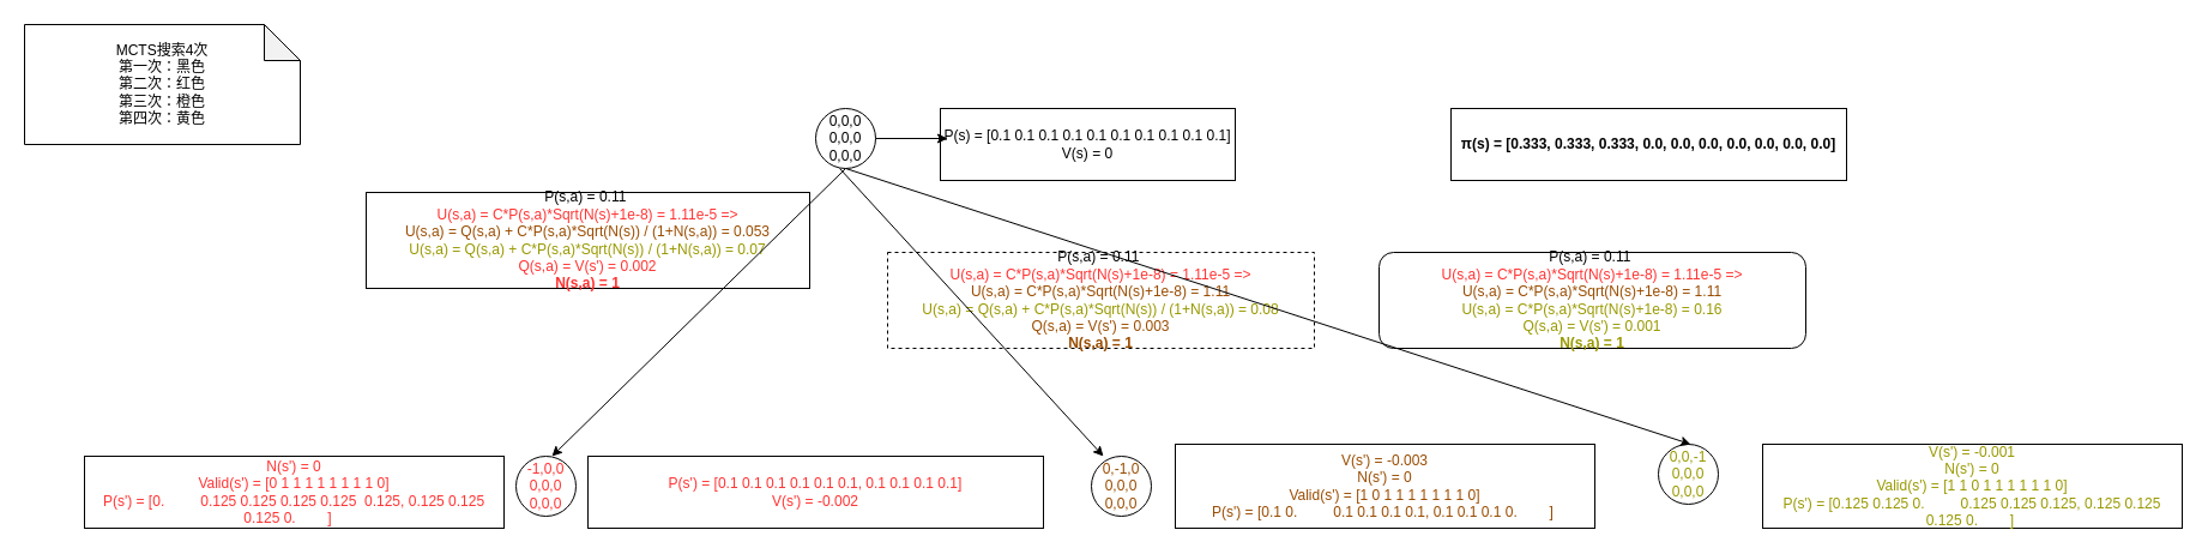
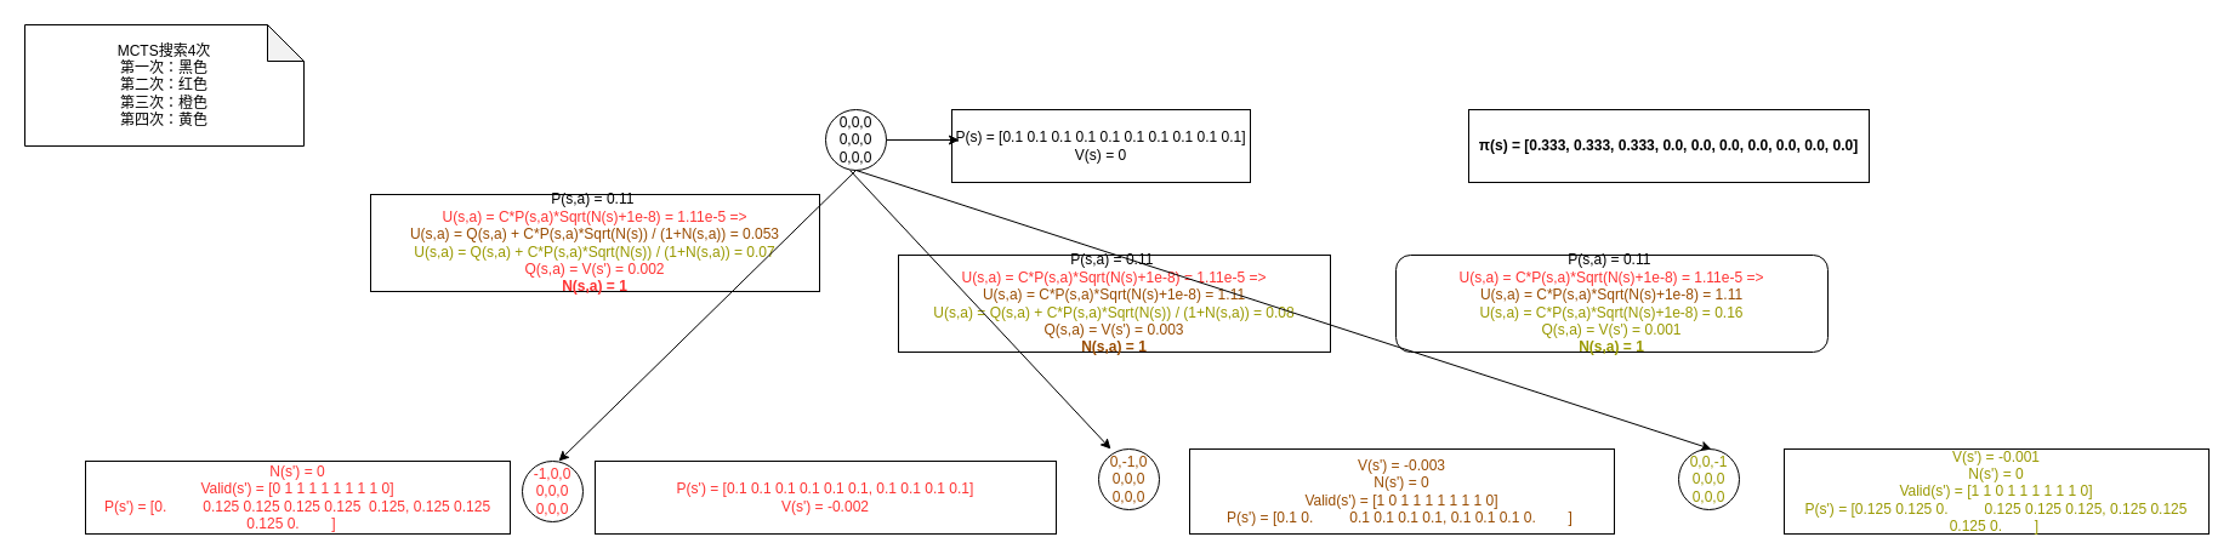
  <mxCell id="0" />
  <mxCell id="1" parent="0" />
  <mxCell id="2" value="0,0,0&lt;br&gt;0,0,0&lt;br&gt;0,0,0" style="ellipse;whiteSpace=wrap;html=1;aspect=fixed;" vertex="1" parent="1"><mxGeometry x="680" y="90" width="50" height="50" as="geometry" /></mxCell>
  <mxCell id="3" value="P(s) =&amp;nbsp;[0.1 0.1 0.1 0.1 0.1 0.1 0.1 0.1 0.1 0.1]&lt;br&gt;V(s) = 0" style="rounded=0;whiteSpace=wrap;html=1;" vertex="1" parent="1"><mxGeometry x="784" y="90" width="246" height="60" as="geometry" /></mxCell>
  <mxCell id="4" value="" style="endArrow=classic;html=1;exitX=1;exitY=0.5;exitDx=0;exitDy=0;" edge="1" parent="1" source="2"><mxGeometry width="50" height="50" relative="1" as="geometry"><mxPoint x="740" y="260" as="sourcePoint" /><mxPoint x="790" y="115" as="targetPoint" /></mxGeometry></mxCell>
  <mxCell id="5" value="P(s,a) = 0.11&amp;nbsp;&lt;br&gt;&lt;font color=&quot;#ff3333&quot;&gt;U(s,a) = C*P(s,a)*Sqrt(N(s)+1e-8) =&amp;nbsp;1.11e-5 =&amp;gt;&lt;br&gt;&lt;/font&gt;&lt;font color=&quot;#994c00&quot;&gt;U(s,a) = Q(s,a) + C*P(s,a)*Sqrt(N(s)) / (1+N(s,a)) =&amp;nbsp;0.053&lt;br&gt;&lt;/font&gt;&lt;font color=&quot;#999900&quot;&gt;U(s,a) = Q(s,a) + C*P(s,a)*Sqrt(N(s)) / (1+N(s,a)) =&amp;nbsp;0.07&lt;/font&gt;&lt;br&gt;&lt;font color=&quot;#ff3333&quot;&gt;Q(s,a) = V(s') = 0.002&lt;/font&gt;&lt;br&gt;&lt;font color=&quot;#ff3333&quot;&gt;&lt;b&gt;N(s,a) = 1&lt;/b&gt;&lt;/font&gt;" style="rounded=0;whiteSpace=wrap;html=1;" vertex="1" parent="1"><mxGeometry x="305" y="160" width="370" height="80" as="geometry" /></mxCell>
  <mxCell id="6" value="" style="endArrow=classic;html=1;exitX=0.5;exitY=1;exitDx=0;exitDy=0;" edge="1" parent="1" source="2"><mxGeometry width="50" height="50" relative="1" as="geometry"><mxPoint x="350" y="370" as="sourcePoint" /><mxPoint x="460" y="380" as="targetPoint" /></mxGeometry></mxCell>
  <mxCell id="7" value="&lt;font color=&quot;#ff3333&quot;&gt;-1,0,0&lt;br&gt;0,0,0&lt;br&gt;0,0,0&lt;/font&gt;" style="ellipse;whiteSpace=wrap;html=1;aspect=fixed;" vertex="1" parent="1"><mxGeometry x="430" y="380" width="50" height="50" as="geometry" /></mxCell>
  <mxCell id="8" value="&lt;font color=&quot;#ff3333&quot;&gt;N(s') = 0&lt;br&gt;Valid(s') =&amp;nbsp;[0 1 1 1 1 1 1 1 1 0]&lt;br&gt;P(s') = [0.&amp;nbsp; &amp;nbsp; &amp;nbsp; &amp;nbsp; &amp;nbsp;0.125 0.125 0.125 0.125&amp;nbsp; 0.125, 0.125 0.125 0.125 0.&amp;nbsp; &amp;nbsp; &amp;nbsp; &amp;nbsp; ]&amp;nbsp; &amp;nbsp;&lt;/font&gt;" style="rounded=0;whiteSpace=wrap;html=1;" vertex="1" parent="1"><mxGeometry x="70" y="380" width="350" height="60" as="geometry" /></mxCell>
  <mxCell id="9" value="&lt;font color=&quot;#ff3333&quot;&gt;P(s') =&amp;nbsp;[0.1 0.1 0.1 0.1 0.1 0.1, 0.1 0.1 0.1 0.1]&lt;br&gt;V(s') = -0.002&lt;/font&gt;" style="rounded=0;whiteSpace=wrap;html=1;" vertex="1" parent="1"><mxGeometry x="490" y="380" width="380" height="60" as="geometry" /></mxCell>
- <mxCell id="10" value="P(s,a) = 0.11&amp;nbsp;&lt;br&gt;&lt;span style=&quot;color: rgb(255 , 51 , 51)&quot;&gt;U(s,a) = C*P(s,a)*Sqrt(N(s)+1e-8) =&amp;nbsp;1.11e-5 =&amp;gt;&lt;br&gt;&lt;/span&gt;&lt;font color=&quot;#994c00&quot;&gt;U(s,a) = C*P(s,a)*Sqrt(N(s)+1e-8) =&amp;nbsp;1.11&lt;br&gt;&lt;/font&gt;&lt;span style=&quot;color: rgb(153 , 153 , 0)&quot;&gt;U(s,a) = Q(s,a) + C*P(s,a)*Sqrt(N(s)) / (1+N(s,a)) =&amp;nbsp;0.08&lt;/span&gt;&lt;font color=&quot;#994c00&quot;&gt;&lt;br&gt;Q(s,a) = V(s') =&amp;nbsp;&lt;/font&gt;&lt;span style=&quot;color: rgb(153 , 76 , 0)&quot;&gt;0.003&lt;/span&gt;&lt;font color=&quot;#994c00&quot;&gt;&lt;br&gt;&lt;b&gt;N(s,a) = 1&lt;/b&gt;&lt;/font&gt;&lt;span style=&quot;color: rgb(255 , 51 , 51)&quot;&gt;&lt;br&gt;&lt;/span&gt;" style="rounded=0;whiteSpace=wrap;html=1;dashed=1;" vertex="1" parent="1"><mxGeometry x="740" y="210" width="356" height="80" as="geometry" /></mxCell>
- <mxCell id="11" value="&lt;font color=&quot;#994c00&quot;&gt;0,-1,0&lt;br&gt;0,0,0&lt;br&gt;0,0,0&lt;/font&gt;" style="ellipse;whiteSpace=wrap;html=1;aspect=fixed;" vertex="1" parent="1"><mxGeometry x="910" y="380" width="50" height="50" as="geometry" /></mxCell>
+ <mxCell id="10" value="P(s,a) = 0.11&amp;nbsp;&lt;br&gt;&lt;span style=&quot;color: rgb(255 , 51 , 51)&quot;&gt;U(s,a) = C*P(s,a)*Sqrt(N(s)+1e-8) =&amp;nbsp;1.11e-5 =&amp;gt;&lt;br&gt;&lt;/span&gt;&lt;font color=&quot;#994c00&quot;&gt;U(s,a) = C*P(s,a)*Sqrt(N(s)+1e-8) =&amp;nbsp;1.11&lt;br&gt;&lt;/font&gt;&lt;span style=&quot;color: rgb(153 , 153 , 0)&quot;&gt;U(s,a) = Q(s,a) + C*P(s,a)*Sqrt(N(s)) / (1+N(s,a)) =&amp;nbsp;0.08&lt;/span&gt;&lt;font color=&quot;#994c00&quot;&gt;&lt;br&gt;Q(s,a) = V(s') =&amp;nbsp;&lt;/font&gt;&lt;span style=&quot;color: rgb(153 , 76 , 0)&quot;&gt;0.003&lt;/span&gt;&lt;font color=&quot;#994c00&quot;&gt;&lt;br&gt;&lt;b&gt;N(s,a) = 1&lt;/b&gt;&lt;/font&gt;&lt;span style=&quot;color: rgb(255 , 51 , 51)&quot;&gt;&lt;br&gt;&lt;/span&gt;" style="rounded=0;whiteSpace=wrap;html=1;" vertex="1" parent="1"><mxGeometry x="740" y="210" width="356" height="80" as="geometry" /></mxCell>
+ <mxCell id="11" value="&lt;font color=&quot;#994c00&quot;&gt;0,-1,0&lt;br&gt;0,0,0&lt;br&gt;0,0,0&lt;/font&gt;" style="ellipse;whiteSpace=wrap;html=1;aspect=fixed;" vertex="1" parent="1"><mxGeometry x="905" y="370" width="50" height="50" as="geometry" /></mxCell>
  <mxCell id="12" value="" style="endArrow=classic;html=1;entryX=0.2;entryY=0;entryDx=0;entryDy=0;entryPerimeter=0;" edge="1" parent="1" target="11"><mxGeometry width="50" height="50" relative="1" as="geometry"><mxPoint x="700" y="140" as="sourcePoint" /><mxPoint x="470" y="390" as="targetPoint" /></mxGeometry></mxCell>
  <mxCell id="13" value="&lt;span style=&quot;color: rgb(153 , 76 , 0)&quot;&gt;V(s') =&amp;nbsp;-0.003&lt;/span&gt;&lt;font color=&quot;#994c00&quot;&gt;&lt;br&gt;N(s') = 0&lt;br&gt;Valid(s') = [1 0 1 1 1 1 1 1 1 0]&lt;br&gt;P(s') = [0.1 0.&amp;nbsp; &amp;nbsp; &amp;nbsp; &amp;nbsp; &amp;nbsp;0.1 0.1 0.1 0.1, 0.1 0.1 0.1 0.&amp;nbsp; &amp;nbsp; &amp;nbsp; &amp;nbsp; ]&amp;nbsp;&lt;/font&gt;" style="rounded=0;whiteSpace=wrap;html=1;" vertex="1" parent="1"><mxGeometry x="980" y="370" width="350" height="70" as="geometry" /></mxCell>
  <mxCell id="14" value="P(s,a) = 0.11&amp;nbsp;&lt;br&gt;&lt;span style=&quot;color: rgb(255 , 51 , 51)&quot;&gt;U(s,a) = C*P(s,a)*Sqrt(N(s)+1e-8) =&amp;nbsp;1.11e-5 =&amp;gt;&lt;br&gt;&lt;/span&gt;&lt;font color=&quot;#994c00&quot;&gt;U(s,a) = C*P(s,a)*Sqrt(N(s)+1e-8) =&amp;nbsp;1.11&lt;br&gt;&lt;/font&gt;&lt;font color=&quot;#999900&quot;&gt;U(s,a) = C*P(s,a)*Sqrt(N(s)+1e-8) = 0.16&lt;/font&gt;&lt;br&gt;&lt;font color=&quot;#999900&quot;&gt;Q(s,a) = V(s') =&amp;nbsp;&lt;/font&gt;&lt;span style=&quot;color: rgb(153 , 153 , 0)&quot;&gt;0.001&lt;/span&gt;&lt;font color=&quot;#999900&quot;&gt;&lt;br&gt;&lt;b&gt;N(s,a) = 1&lt;/b&gt;&lt;/font&gt;&lt;span style=&quot;color: rgb(255 , 51 , 51)&quot;&gt;&lt;br&gt;&lt;/span&gt;" style="whiteSpace=wrap;html=1;rounded=1;" vertex="1" parent="1"><mxGeometry x="1150" y="210" width="356" height="80" as="geometry" /></mxCell>
  <mxCell id="15" value="&lt;font color=&quot;#999900&quot;&gt;0,0,-1&lt;br&gt;0,0,0&lt;br&gt;0,0,0&lt;/font&gt;" style="ellipse;whiteSpace=wrap;html=1;aspect=fixed;" vertex="1" parent="1"><mxGeometry x="1383" y="370" width="50" height="50" as="geometry" /></mxCell>
  <mxCell id="16" value="" style="endArrow=classic;html=1;exitX=0.5;exitY=1;exitDx=0;exitDy=0;" edge="1" parent="1" source="2"><mxGeometry width="50" height="50" relative="1" as="geometry"><mxPoint x="710" y="150" as="sourcePoint" /><mxPoint x="1410" y="370" as="targetPoint" /></mxGeometry></mxCell>
  <mxCell id="17" value="&lt;span style=&quot;color: rgb(153 , 153 , 0)&quot;&gt;V(s') =&amp;nbsp;-0.001&lt;/span&gt;&lt;font color=&quot;#999900&quot;&gt;&lt;br&gt;N(s') = 0&lt;br&gt;Valid(s') = [1 1 0 1 1 1 1 1 1 0]&lt;br&gt;P(s') = [0.125 0.125 0.&amp;nbsp; &amp;nbsp; &amp;nbsp; &amp;nbsp; &amp;nbsp;0.125 0.125 0.125, 0.125 0.125 0.125 0.&amp;nbsp; &amp;nbsp; &amp;nbsp; &amp;nbsp; ]&amp;nbsp;&lt;/font&gt;" style="rounded=0;whiteSpace=wrap;html=1;" vertex="1" parent="1"><mxGeometry x="1470" y="370" width="350" height="70" as="geometry" /></mxCell>
  <mxCell id="18" value="&lt;b&gt;π(s) = [0.333, 0.333, 0.333, 0.0, 0.0, 0.0, 0.0, 0.0, 0.0, 0.0]&lt;/b&gt;" style="rounded=0;whiteSpace=wrap;html=1;" vertex="1" parent="1"><mxGeometry x="1210" y="90" width="330" height="60" as="geometry" /></mxCell>
  <mxCell id="19" value="MCTS搜索4次&lt;br&gt;第一次：黑色&lt;br&gt;第二次：红色&lt;br&gt;第三次：橙色&lt;br&gt;第四次：黄色" style="shape=note;whiteSpace=wrap;html=1;backgroundOutline=1;darkOpacity=0.05;" vertex="1" parent="1"><mxGeometry x="20" y="20" width="230" height="100" as="geometry" /></mxCell>
